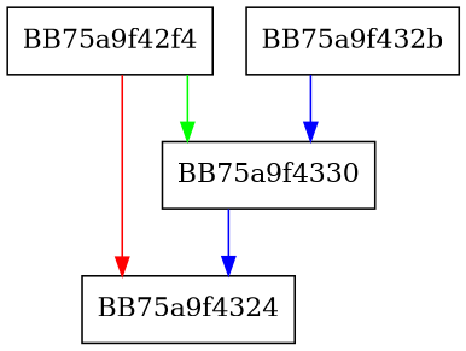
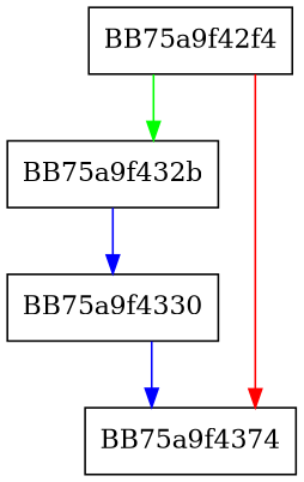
  digraph {
    splines=ortho
    node [shape=box]
    edge [color=blue]
    BB75a9f42f4
    BB75a9f432b
-   BB75a9f4324
+   BB75a9f4324 [label=BB75a9f4374]
    BB75a9f4330
-   BB75a9f42f4 -> BB75a9f4330 [color=green]
+   BB75a9f42f4 -> BB75a9f432b [color=green]
    BB75a9f42f4 -> BB75a9f4324 [color=red]
    BB75a9f432b -> BB75a9f4330
    BB75a9f4330 -> BB75a9f4324
  }
